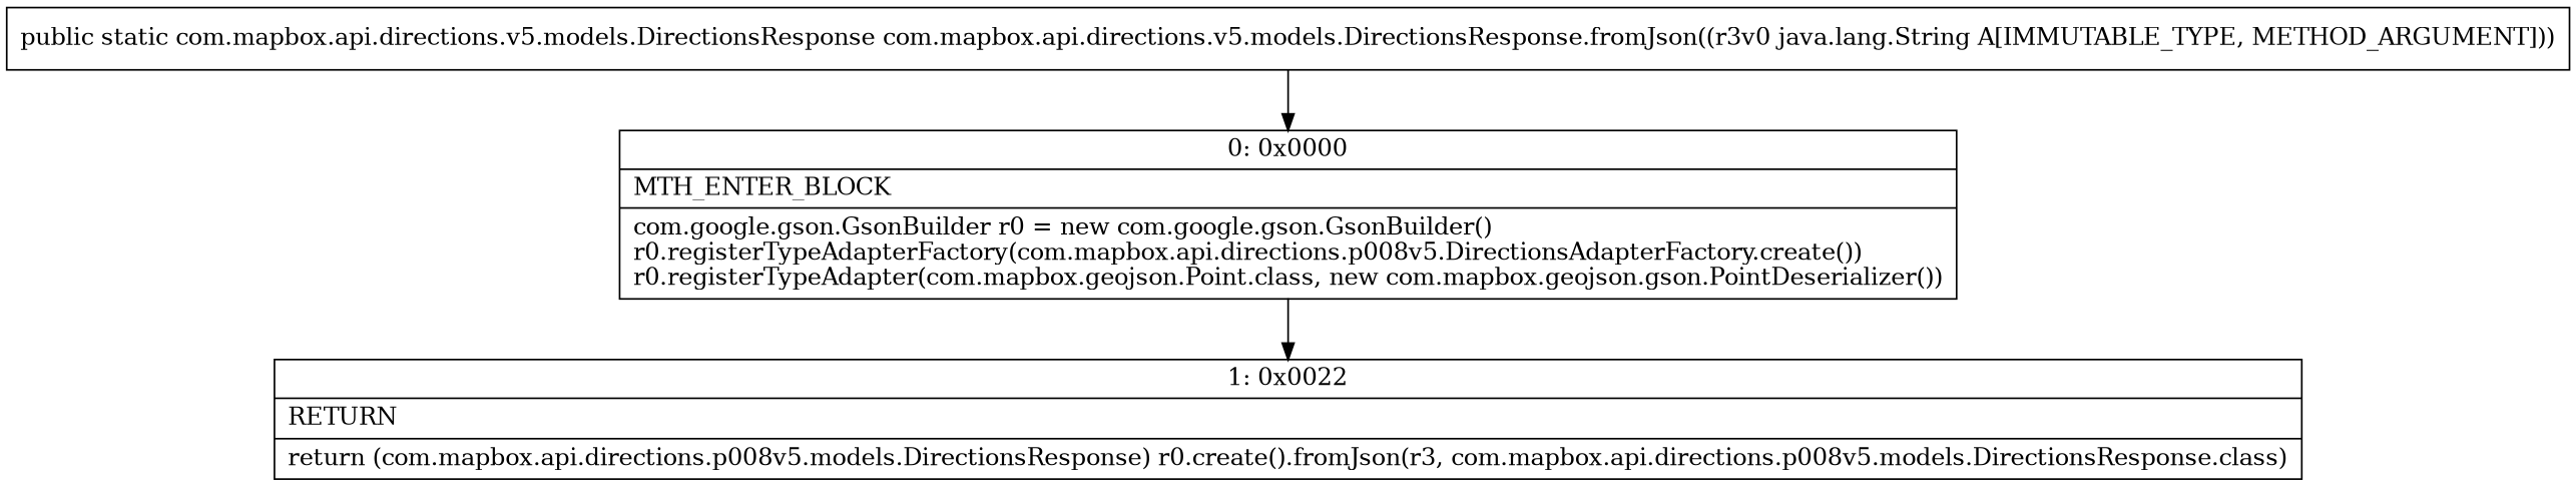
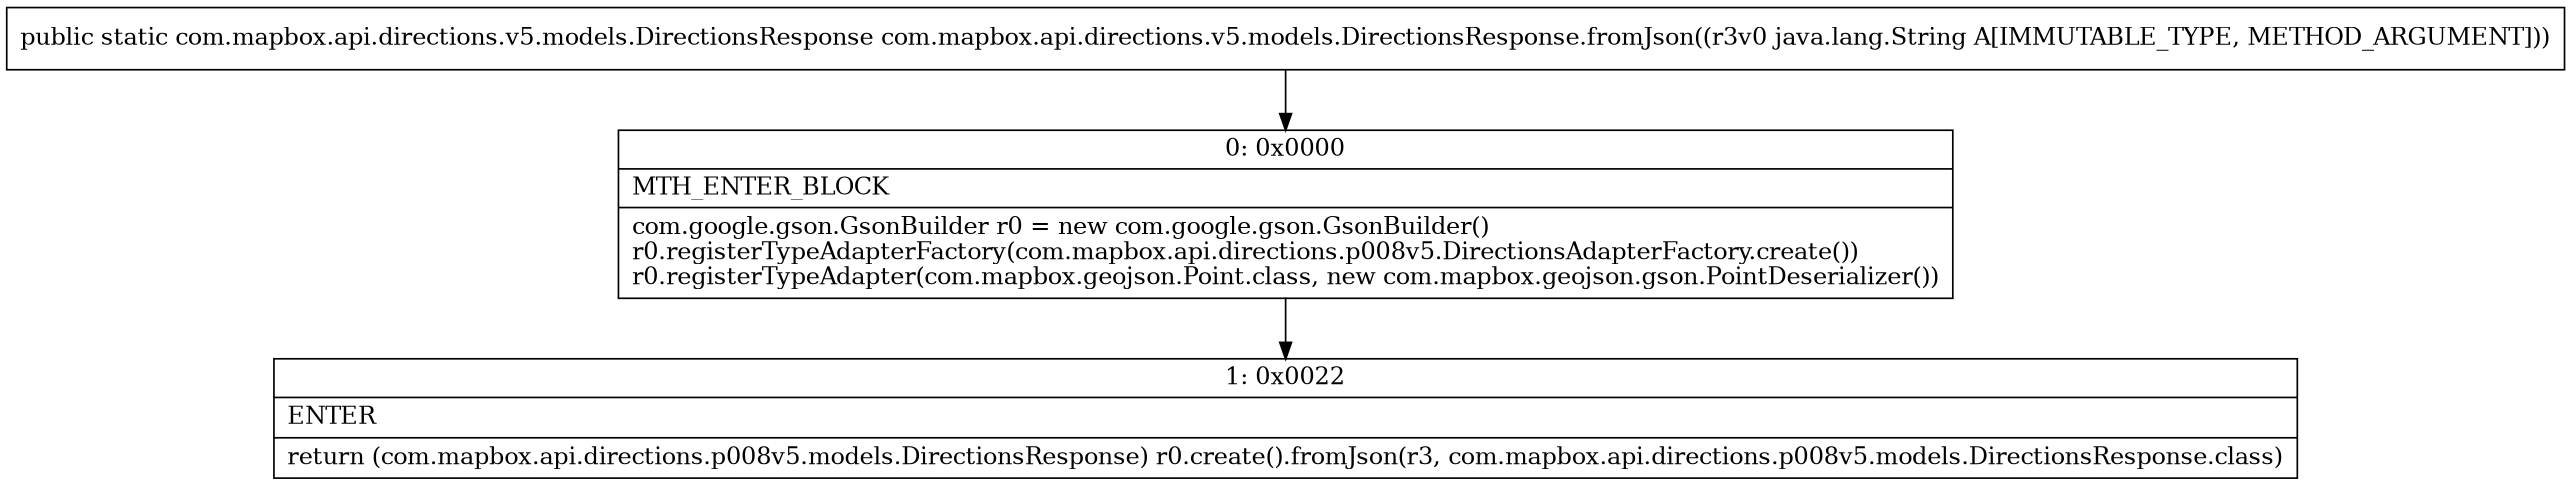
  digraph {
    node [shape=record]
    n1 [label="{0\:\ 0x0000|MTH_ENTER_BLOCK\l|com.google.gson.GsonBuilder r0 = new com.google.gson.GsonBuilder()\lr0.registerTypeAdapterFactory(com.mapbox.api.directions.p008v5.DirectionsAdapterFactory.create())\lr0.registerTypeAdapter(com.mapbox.geojson.Point.class, new com.mapbox.geojson.gson.PointDeserializer())\l}"]
-   n2 [label="{1\:\ 0x0022|RETURN\l|return (com.mapbox.api.directions.p008v5.models.DirectionsResponse) r0.create().fromJson(r3, com.mapbox.api.directions.p008v5.models.DirectionsResponse.class)\l}"]
+   n2 [label="{1\:\ 0x0022|ENTER\l|return (com.mapbox.api.directions.p008v5.models.DirectionsResponse) r0.create().fromJson(r3, com.mapbox.api.directions.p008v5.models.DirectionsResponse.class)\l}"]
    n3 [label="{public static com.mapbox.api.directions.v5.models.DirectionsResponse com.mapbox.api.directions.v5.models.DirectionsResponse.fromJson((r3v0 java.lang.String A[IMMUTABLE_TYPE, METHOD_ARGUMENT])) }"]
    n1 -> n2
    n3 -> n1
  }
